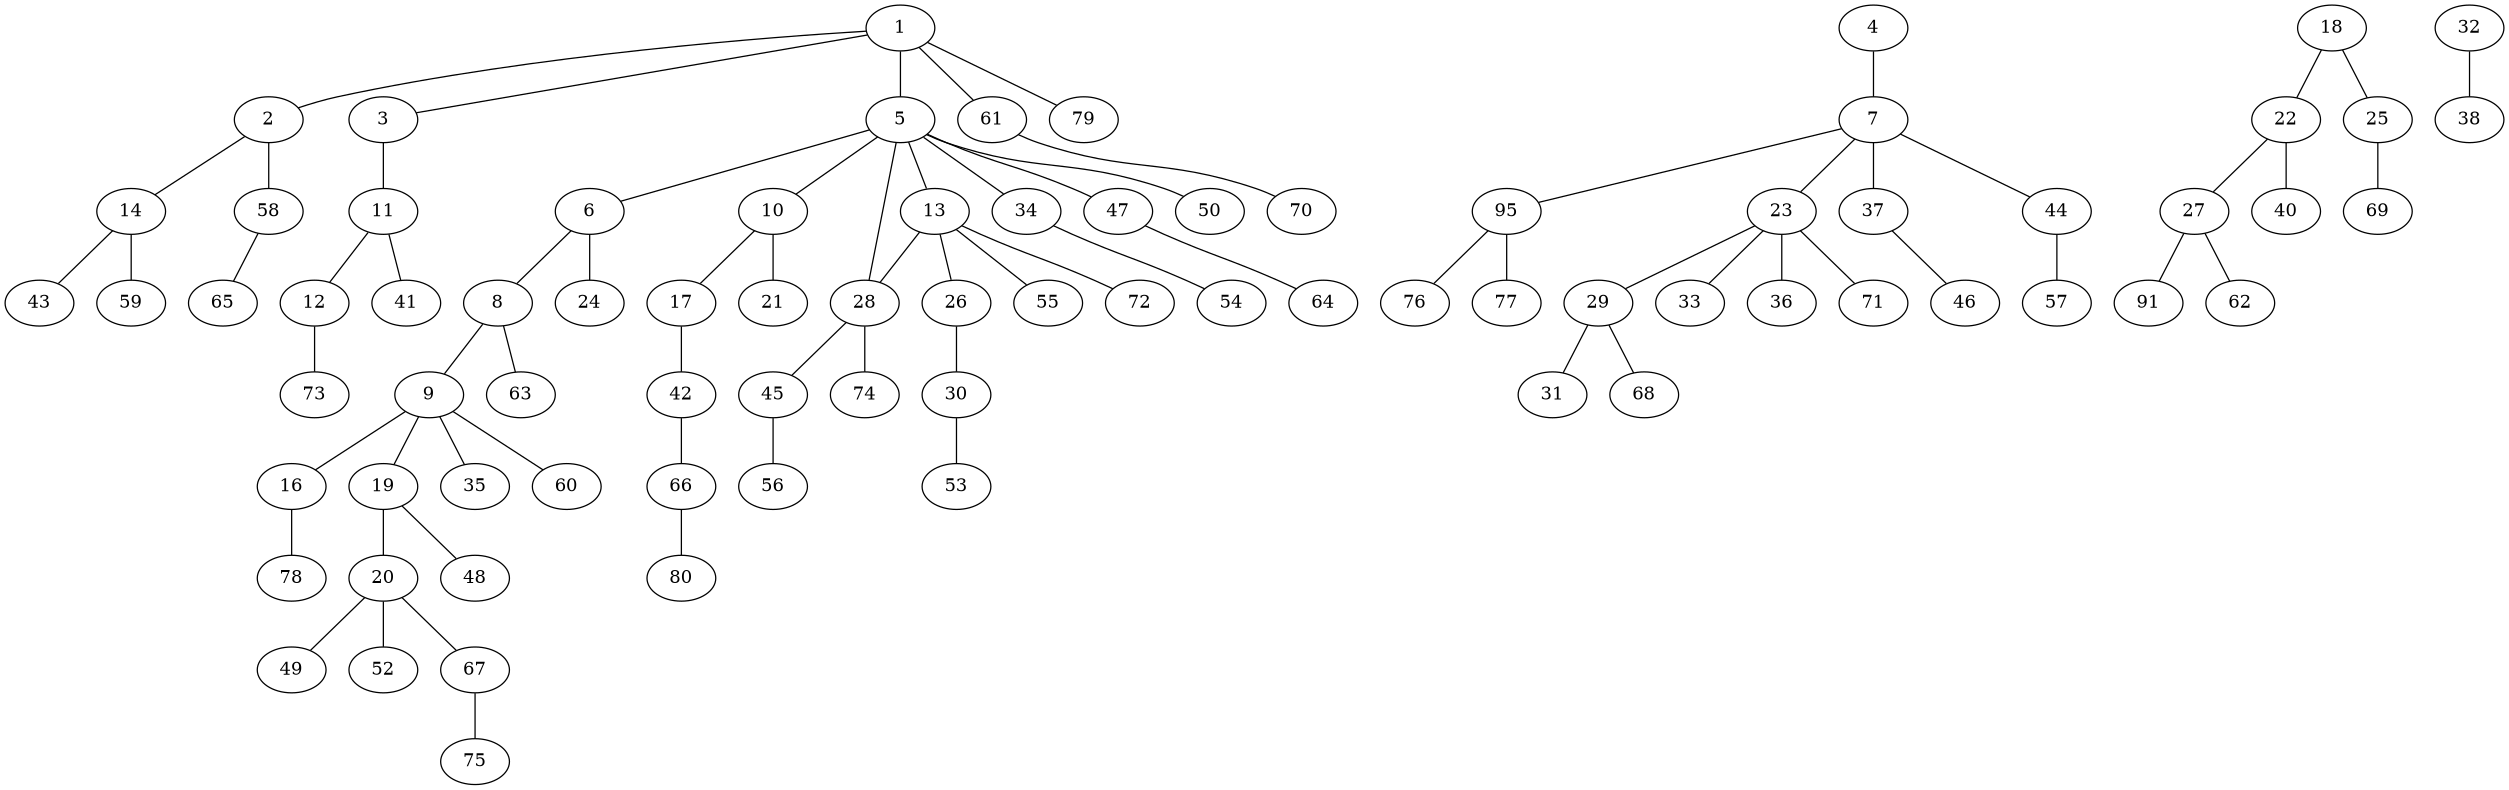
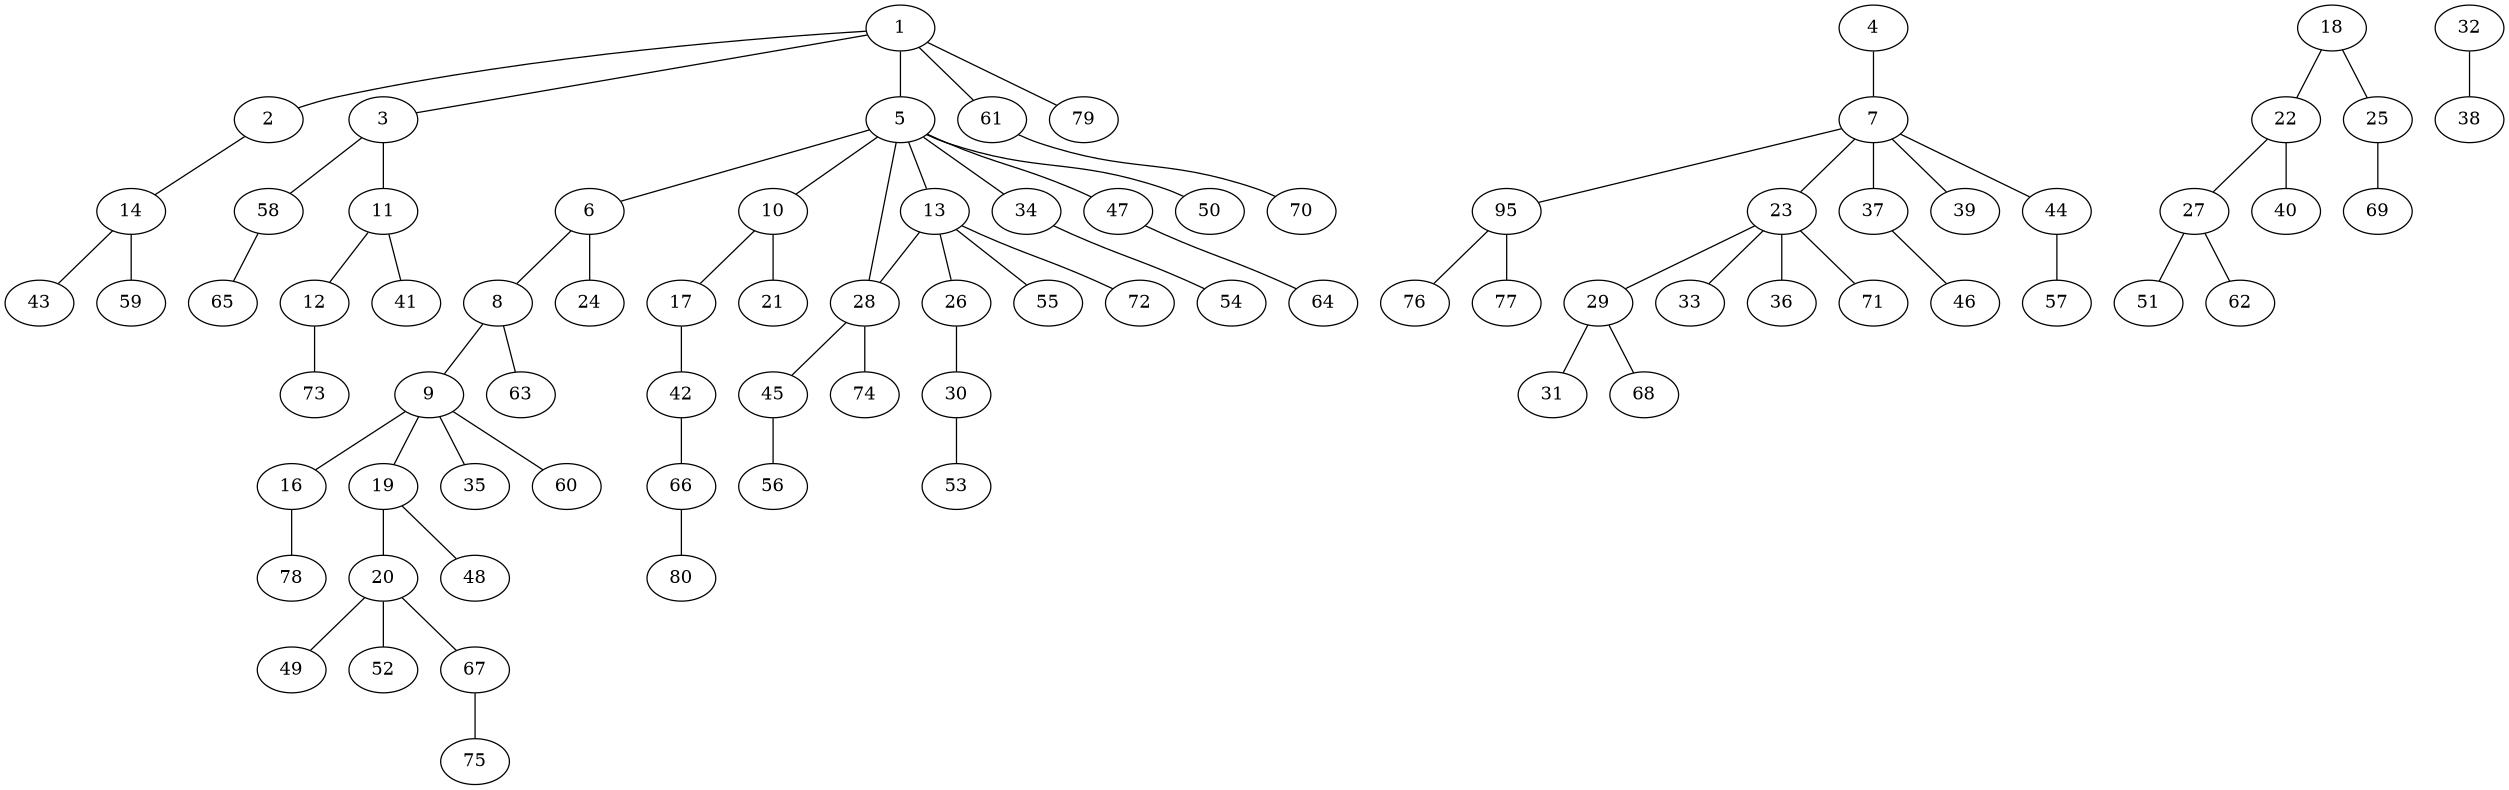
  graph {
    1
    2
    3
    5
    61
    79
    14
    11
    58
    4
    7
    6
    10
    13
    28
    34
    47
    50
    70
    43
    59
    12
    41
    65
    n25 [label=95]
    23
    37
+   39
    44
    8
    24
    17
    21
    26
    55
    72
    45
    74
    54
    64
    73
    76
    77
    18
    22
    25
    29
    33
    36
    71
    46
    57
    9
    63
    42
    30
    32
    38
    56
    16
    19
    35
    60
    27
    40
    69
    31
    68
    78
    20
    48
    49
    52
    67
    66
    53
    80
-   51 [label=91]
+   51
    62
    75
    1 -- 2
    1 -- 3
    1 -- 5
    1 -- 61
    1 -- 79
    2 -- 14
    3 -- 11
-   2 -- 58
+   3 -- 58
    5 -- 6
    5 -- 10
    5 -- 13
    5 -- 28
    5 -- 34
    5 -- 47
    5 -- 50
    61 -- 70
    14 -- 43
    14 -- 59
    11 -- 12
    11 -- 41
    58 -- 65
    4 -- 7
    7 -- n25
    7 -- 23
    7 -- 37
+   7 -- 39
    7 -- 44
    6 -- 8
    6 -- 24
    10 -- 17
    10 -- 21
    13 -- 28
    13 -- 26
    13 -- 55
    13 -- 72
    28 -- 45
    28 -- 74
    34 -- 54
    47 -- 64
    12 -- 73
    n25 -- 76
    n25 -- 77
    23 -- 29
    23 -- 33
    23 -- 36
    23 -- 71
    37 -- 46
    44 -- 57
    8 -- 9
    8 -- 63
    17 -- 42
    26 -- 30
    45 -- 56
    18 -- 22
    18 -- 25
    22 -- 27
    22 -- 40
    25 -- 69
    29 -- 31
    29 -- 68
    9 -- 16
    9 -- 19
    9 -- 35
    9 -- 60
    42 -- 66
    30 -- 53
    32 -- 38
    16 -- 78
    19 -- 20
    19 -- 48
    27 -- 51
    27 -- 62
    20 -- 49
    20 -- 52
    20 -- 67
    67 -- 75
    66 -- 80
  }
